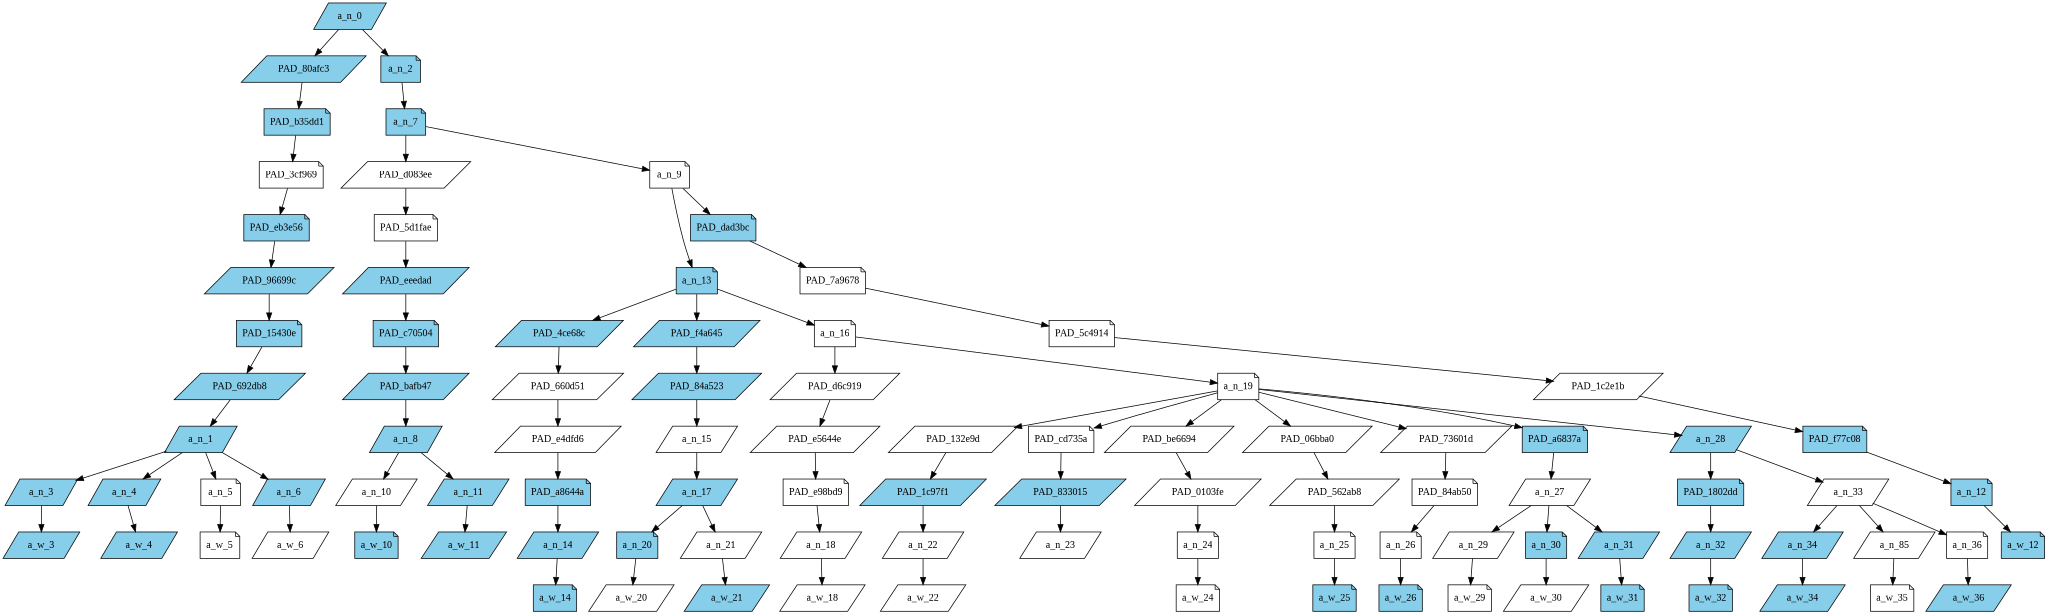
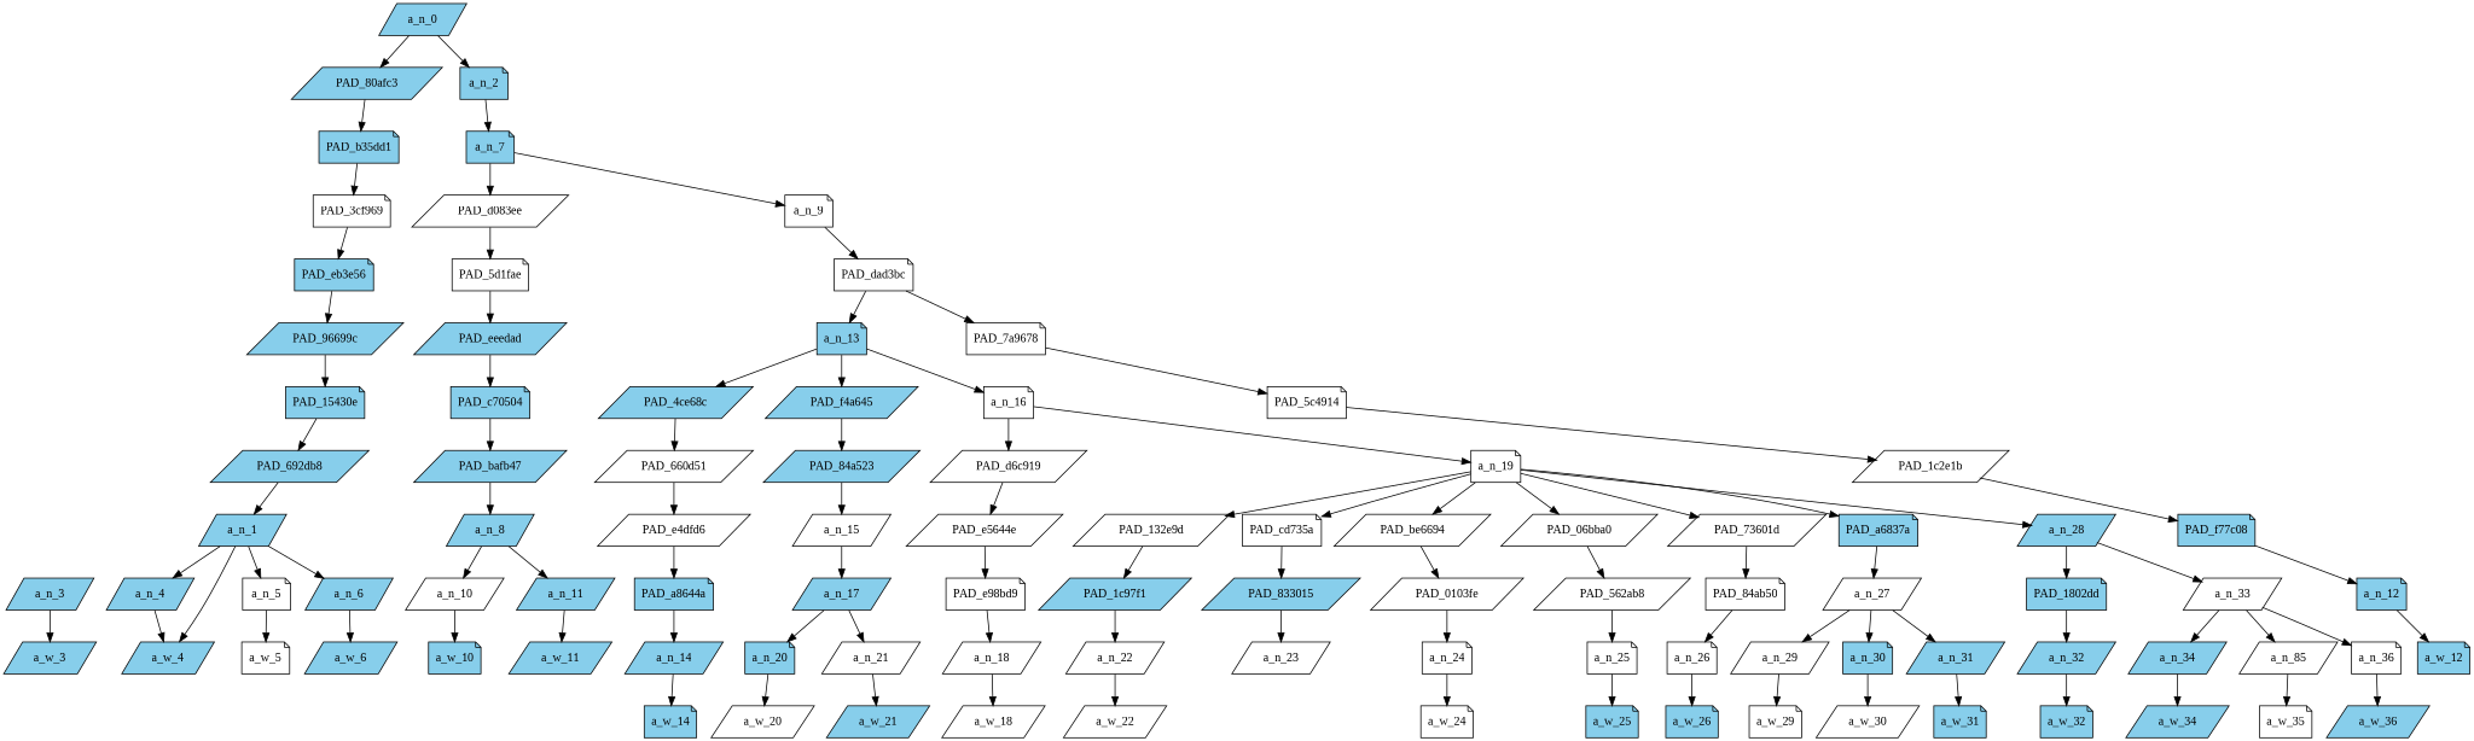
  strict digraph {
    fontname="Liberation Serif"
    node [div_dir=1 fillcolor=skyblue fontname="Liberation Serif" index=0 level=1 shape=parallelogram style=filled text_span="[0, 1, 2, 3]" value=0.39350161]
    edge [fontname="Liberation Serif"]
    a_n_0 [level=10 text_span="[0, 1, 2, 3, 4, 5, 6, 7, 8, 9, 10, 11, 12, 13, 14, 15, 16, 17, 18, 19, 20, 21, 22]" value=0.99999999]
    PAD_80afc3 [level=9]
    a_n_2 [index=1 level=9 shape=note text_span="[4, 5, 6, 7, 8, 9, 10, 11, 12, 13, 14, 15, 16, 17, 18, 19, 20, 21, 22]" value=0.60631744]
    PAD_b35dd1 [level=8 shape=note]
    a_n_7 [index=1 level=8 shape=note text_span="[4, 5, 6, 7, 8, 9, 10, 11, 12, 13, 14, 15, 16, 17, 18, 19, 20, 21, 22]" value=0.60624229]
    PAD_3cf969 [fillcolor=white level=7 shape=note]
    PAD_d083ee [fillcolor=white index=1 level=7 text_span="[4, 5]" value=0.05614213]
    a_n_9 [fillcolor=white index=2 level=7 shape=note text_span="[6, 7, 8, 9, 10, 11, 12, 13, 14, 15, 16, 17, 18, 19, 20, 21, 22]" value=0.55002501]
    PAD_eb3e56 [level=6 shape=note]
    PAD_96699c [level=5]
    PAD_15430e [level=4 shape=note]
    PAD_692db8 [level=3]
    a_n_1 [level=2]
    a_n_3 [text_span="[0]" value=0.13414232]
    a_n_4 [index=1 text_span="[1]" value=0.08604496]
    a_n_5 [div_dir=-1 fillcolor=white index=2 shape=note text_span="[2]" value=0.09894877]
    a_n_6 [index=3 text_span="[3]" value=0.07374846]
    a_w_3 [div_dir=0 level=0 text_span="[0]" value="<user>"]
    a_w_4 [div_dir=0 index=1 level=0 text_span="[1]" value="<user>1"]
    a_w_5 [div_dir=0 fillcolor=white index=2 level=0 shape=note text_span="[2]" value="<user>2"]
-   a_w_6 [div_dir=0 fillcolor=white index=3 level=0 text_span="[3]" value="<user>3"]
+   a_w_6 [div_dir=0 index=3 level=0 text_span="[3]" value="<user>3"]
    PAD_5d1fae [fillcolor=white index=1 level=6 shape=note text_span="[4, 5]" value=0.05614213]
-   PAD_dad3bc [index=2 level=6 shape=note text_span="[6]" value=0.01781683]
+   PAD_dad3bc [fillcolor=white index=2 level=6 shape=note text_span="[6]" value=0.01781683]
    a_n_13 [div_dir=-1 index=3 level=6 shape=note text_span="[7, 8, 9, 10, 11, 12, 13, 14, 15, 16, 17, 18, 19, 20, 21, 22]" value=0.53219826]
    PAD_eeedad [index=1 level=5 text_span="[4, 5]" value=0.05614213]
    PAD_7a9678 [fillcolor=white index=2 level=5 shape=note text_span="[6]" value=0.01781683]
    PAD_4ce68c [div_dir=-1 index=3 level=5 text_span="[7]" value=0.07067725]
    PAD_f4a645 [index=4 level=5 text_span="[8, 9]" value=0.04318320]
    a_n_16 [div_dir=-1 fillcolor=white index=5 level=5 shape=note text_span="[10, 11, 12, 13, 14, 15, 16, 17, 18, 19, 20, 21, 22]" value=0.41832987]
    PAD_c70504 [index=1 level=4 shape=note text_span="[4, 5]" value=0.05614213]
    PAD_bafb47 [index=1 level=3 text_span="[4, 5]" value=0.05614213]
    a_n_8 [index=1 level=2 text_span="[4, 5]" value=0.05614213]
    a_n_10 [fillcolor=white index=4 text_span="[4]" value=0.02767360]
    a_n_11 [index=5 text_span="[5]" value=0.02827925]
    a_w_10 [div_dir=0 index=4 level=0 shape=note text_span="[4]" value=this]
    a_w_11 [div_dir=0 index=5 level=0 text_span="[5]" value=girl]
    PAD_5c4914 [fillcolor=white index=2 level=4 shape=note text_span="[6]" value=0.01781683]
    PAD_660d51 [div_dir=-1 fillcolor=white index=3 level=4 text_span="[7]" value=0.07067725]
    PAD_84a523 [index=4 level=4 text_span="[8, 9]" value=0.04318320]
    PAD_d6c919 [fillcolor=white index=5 level=4 text_span="[10]" value=0.01533561]
    a_n_19 [div_dir=-1 fillcolor=white index=6 level=4 shape=note text_span="[11, 12, 13, 14, 15, 16, 17, 18, 19, 20, 21, 22]" value=0.40295107]
    PAD_1c2e1b [fillcolor=white index=2 level=3 text_span="[6]" value=0.01781683]
    PAD_f77c08 [index=2 level=2 shape=note text_span="[6]" value=0.01781683]
    a_n_12 [index=6 shape=note text_span="[6]" value=0.01781683]
    a_w_12 [div_dir=0 index=6 level=0 shape=note text_span="[6]" value=is]
    PAD_e4dfd6 [div_dir=-1 fillcolor=white index=3 level=3 text_span="[7]" value=0.07067725]
    a_n_15 [fillcolor=white index=4 level=3 text_span="[8, 9]" value=0.04318320]
    PAD_e5644e [fillcolor=white index=5 level=3 text_span="[10]" value=0.01533561]
    PAD_132e9d [div_dir=-1 fillcolor=white index=6 level=3 text_span="[11]" value=0.02235489]
    PAD_cd735a [fillcolor=white index=7 level=3 shape=note text_span="[12]" value=0.02584641]
    PAD_be6694 [fillcolor=white index=8 level=3 text_span="[13]" value=0.03161270]
    PAD_06bba0 [fillcolor=white index=9 level=3 text_span="[14]" value=0.03353483]
    PAD_73601d [div_dir=-1 fillcolor=white index=10 level=3 text_span="[15]" value=0.05932200]
    PAD_a6837a [index=11 level=3 shape=note text_span="[16, 17, 18]" value=0.07121883]
    a_n_28 [div_dir=-1 index=12 level=3 text_span="[19, 20, 21, 22]" value=0.15900682]
    PAD_a8644a [div_dir=-1 index=3 level=2 shape=note text_span="[7]" value=0.07067725]
    a_n_14 [div_dir=-1 index=7 text_span="[7]" value=0.07067725]
    a_w_14 [div_dir=0 index=7 level=0 shape=note text_span="[7]" value=retarded]
    a_n_17 [index=4 level=2 text_span="[8, 9]" value=0.04309958]
    a_n_20 [index=8 shape=note text_span="[8]" value=0.01990502]
    a_n_21 [fillcolor=white index=9 text_span="[9]" value=0.02311093]
    a_w_20 [div_dir=0 fillcolor=white index=8 level=0 text_span="[8]" value=i]
    a_w_21 [div_dir=0 index=9 level=0 text_span="[9]" value=swear]
    PAD_e98bd9 [fillcolor=white index=5 level=2 shape=note text_span="[10]" value=0.01533561]
    PAD_1c97f1 [div_dir=-1 index=6 level=2 text_span="[11]" value=0.02235489]
    PAD_833015 [index=7 level=2 text_span="[12]" value=0.02584641]
    PAD_0103fe [fillcolor=white index=8 level=2 text_span="[13]" value=0.03161270]
    PAD_562ab8 [fillcolor=white index=9 level=2 text_span="[14]" value=0.03353483]
    PAD_84ab50 [div_dir=-1 fillcolor=white index=10 level=2 shape=note text_span="[15]" value=0.05932200]
    a_n_27 [fillcolor=white index=11 level=2 text_span="[16, 17, 18]" value=0.07121883]
    PAD_1802dd [div_dir=-1 index=12 level=2 shape=note text_span="[19]" value=0.02523020]
    a_n_33 [div_dir=-1 fillcolor=white index=13 level=2 text_span="[20, 21, 22]" value=0.13358186]
    a_n_18 [fillcolor=white index=10 text_span="[10]" value=0.01533561]
    a_w_18 [div_dir=0 fillcolor=white index=10 level=0 text_span="[10]" value=to]
    a_n_22 [div_dir=-1 fillcolor=white index=11 text_span="[11]" value=0.02235489]
    a_n_23 [fillcolor=white index=12 text_span="[12]" value=0.02584641]
    a_n_24 [fillcolor=white index=13 shape=note text_span="[13]" value=0.03161270]
    a_n_25 [fillcolor=white index=14 shape=note text_span="[14]" value=0.03353483]
    a_n_26 [div_dir=-1 fillcolor=white index=15 shape=note text_span="[15]" value=0.05932200]
    a_n_29 [div_dir=-1 fillcolor=white index=16 text_span="[16]" value=0.01893291]
    a_n_30 [index=17 shape=note text_span="[17]" value=0.01970007]
    a_n_31 [index=18 text_span="[18]" value=0.03248847]
    a_n_32 [div_dir=-1 index=19 text_span="[19]" value=0.02523020]
    a_n_34 [index=20 text_span="[20]" value=0.03165244]
    n85 [div_dir=-1 fillcolor=white index=21 label=a_n_85 text_span="[21]" value=0.05956322]
    a_n_36 [div_dir=-1 fillcolor=white index=22 shape=note text_span="[22]" value=0.04215798]
    a_w_22 [div_dir=0 fillcolor=white index=11 level=0 text_span="[11]" value=god]
    a_w_24 [div_dir=0 fillcolor=white index=13 level=0 shape=note text_span="[13]" value="😂1"]
    a_w_25 [div_dir=0 index=14 level=0 shape=note text_span="[14]" value="😂2"]
    a_w_26 [div_dir=0 index=15 level=0 shape=note text_span="[15]" value="😂3"]
    a_w_29 [div_dir=0 fillcolor=white index=16 level=0 shape=note text_span="[16]" value=all]
    a_w_30 [div_dir=0 fillcolor=white index=17 level=0 text_span="[17]" value=her]
    a_w_31 [div_dir=0 index=18 level=0 shape=note text_span="[18]" value=arguments]
    a_w_32 [div_dir=0 index=19 level=0 shape=note text_span="[19]" value=collapse]
    a_w_34 [div_dir=0 index=20 level=0 text_span="[20]" value=halfway]
    a_w_35 [div_dir=0 fillcolor=white index=21 level=0 shape=note text_span="[21]" value="😂4"]
    a_w_36 [div_dir=0 index=22 level=0 text_span="[22]" value="😂5"]
    a_n_0 -> PAD_80afc3
    a_n_0 -> a_n_2
    PAD_80afc3 -> PAD_b35dd1
    a_n_2 -> a_n_7
    PAD_b35dd1 -> PAD_3cf969
    a_n_7 -> PAD_d083ee
    a_n_7 -> a_n_9
    PAD_3cf969 -> PAD_eb3e56
    PAD_d083ee -> PAD_5d1fae
    a_n_9 -> PAD_dad3bc
-   a_n_9 -> a_n_13
+   PAD_dad3bc -> a_n_13
    PAD_eb3e56 -> PAD_96699c
    PAD_96699c -> PAD_15430e
    PAD_15430e -> PAD_692db8
    PAD_692db8 -> a_n_1
-   a_n_1 -> a_n_3
+   a_n_1 -> a_w_4
    a_n_1 -> a_n_4
    a_n_1 -> a_n_5
    a_n_1 -> a_n_6
    a_n_3 -> a_w_3
    a_n_4 -> a_w_4
    a_n_5 -> a_w_5
    a_n_6 -> a_w_6
    PAD_5d1fae -> PAD_eeedad
    PAD_dad3bc -> PAD_7a9678
    a_n_13 -> PAD_4ce68c
    a_n_13 -> PAD_f4a645
    a_n_13 -> a_n_16
    PAD_eeedad -> PAD_c70504
    PAD_7a9678 -> PAD_5c4914
    PAD_4ce68c -> PAD_660d51
    PAD_f4a645 -> PAD_84a523
    a_n_16 -> PAD_d6c919
    a_n_16 -> a_n_19
    PAD_c70504 -> PAD_bafb47
    PAD_bafb47 -> a_n_8
    a_n_8 -> a_n_10
    a_n_8 -> a_n_11
    a_n_10 -> a_w_10
    a_n_11 -> a_w_11
    PAD_5c4914 -> PAD_1c2e1b
    PAD_660d51 -> PAD_e4dfd6
    PAD_84a523 -> a_n_15
    PAD_d6c919 -> PAD_e5644e
    a_n_19 -> PAD_132e9d
    a_n_19 -> PAD_cd735a
    a_n_19 -> PAD_be6694
    a_n_19 -> PAD_06bba0
    a_n_19 -> PAD_73601d
    a_n_19 -> PAD_a6837a
    a_n_19 -> a_n_28
    PAD_1c2e1b -> PAD_f77c08
    PAD_f77c08 -> a_n_12
    a_n_12 -> a_w_12
    PAD_e4dfd6 -> PAD_a8644a
    a_n_15 -> a_n_17
    PAD_e5644e -> PAD_e98bd9
    PAD_132e9d -> PAD_1c97f1
    PAD_cd735a -> PAD_833015
    PAD_be6694 -> PAD_0103fe
    PAD_06bba0 -> PAD_562ab8
    PAD_73601d -> PAD_84ab50
    PAD_a6837a -> a_n_27
    a_n_28 -> PAD_1802dd
    a_n_28 -> a_n_33
    PAD_a8644a -> a_n_14
    a_n_14 -> a_w_14
    a_n_17 -> a_n_20
    a_n_17 -> a_n_21
    a_n_20 -> a_w_20
    a_n_21 -> a_w_21
    PAD_e98bd9 -> a_n_18
    PAD_1c97f1 -> a_n_22
    PAD_833015 -> a_n_23
    PAD_0103fe -> a_n_24
    PAD_562ab8 -> a_n_25
    PAD_84ab50 -> a_n_26
    a_n_27 -> a_n_29
    a_n_27 -> a_n_30
    a_n_27 -> a_n_31
    PAD_1802dd -> a_n_32
    a_n_33 -> a_n_34
    a_n_33 -> n85
    a_n_33 -> a_n_36
    a_n_18 -> a_w_18
    a_n_22 -> a_w_22
    a_n_24 -> a_w_24
    a_n_25 -> a_w_25
    a_n_26 -> a_w_26
    a_n_29 -> a_w_29
    a_n_30 -> a_w_30
    a_n_31 -> a_w_31
    a_n_32 -> a_w_32
    a_n_34 -> a_w_34
    n85 -> a_w_35
    a_n_36 -> a_w_36
  }
